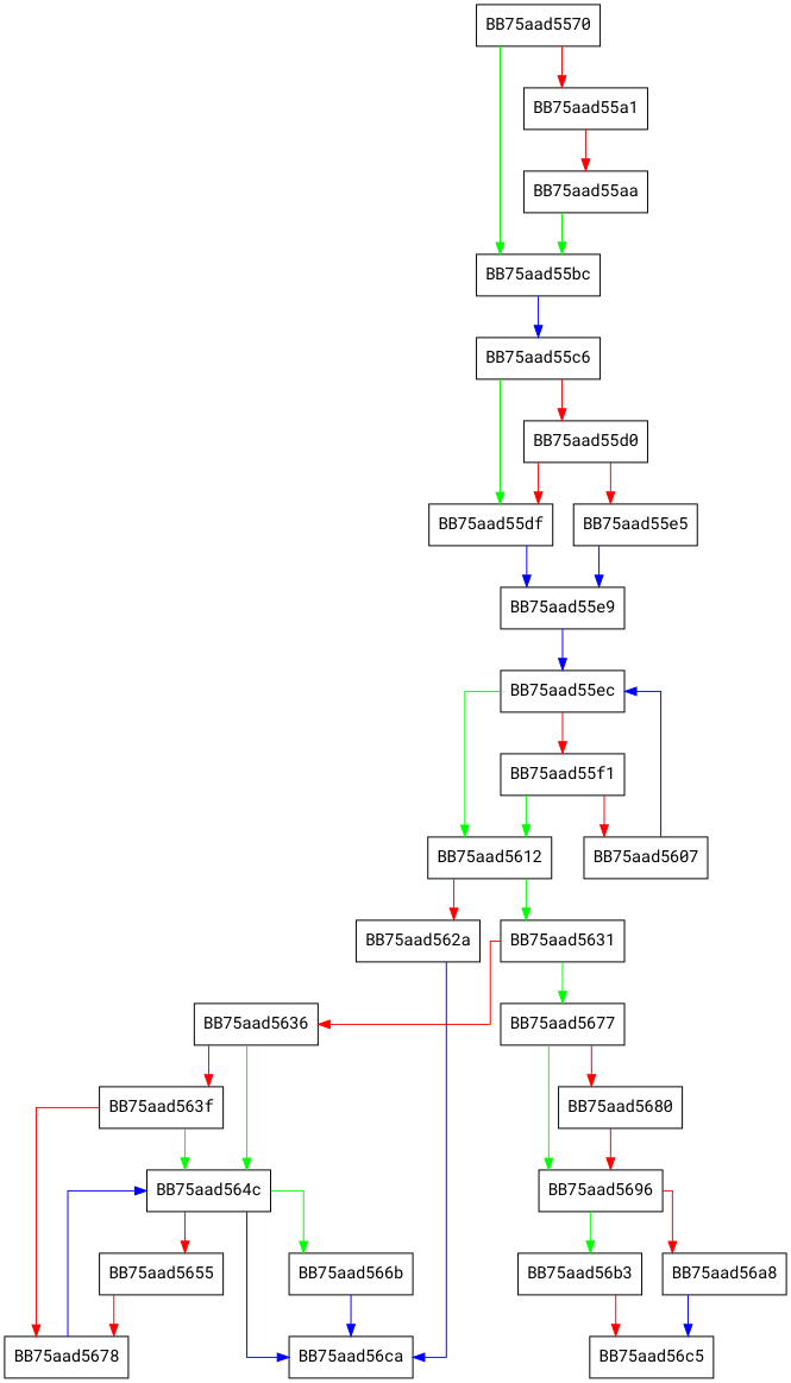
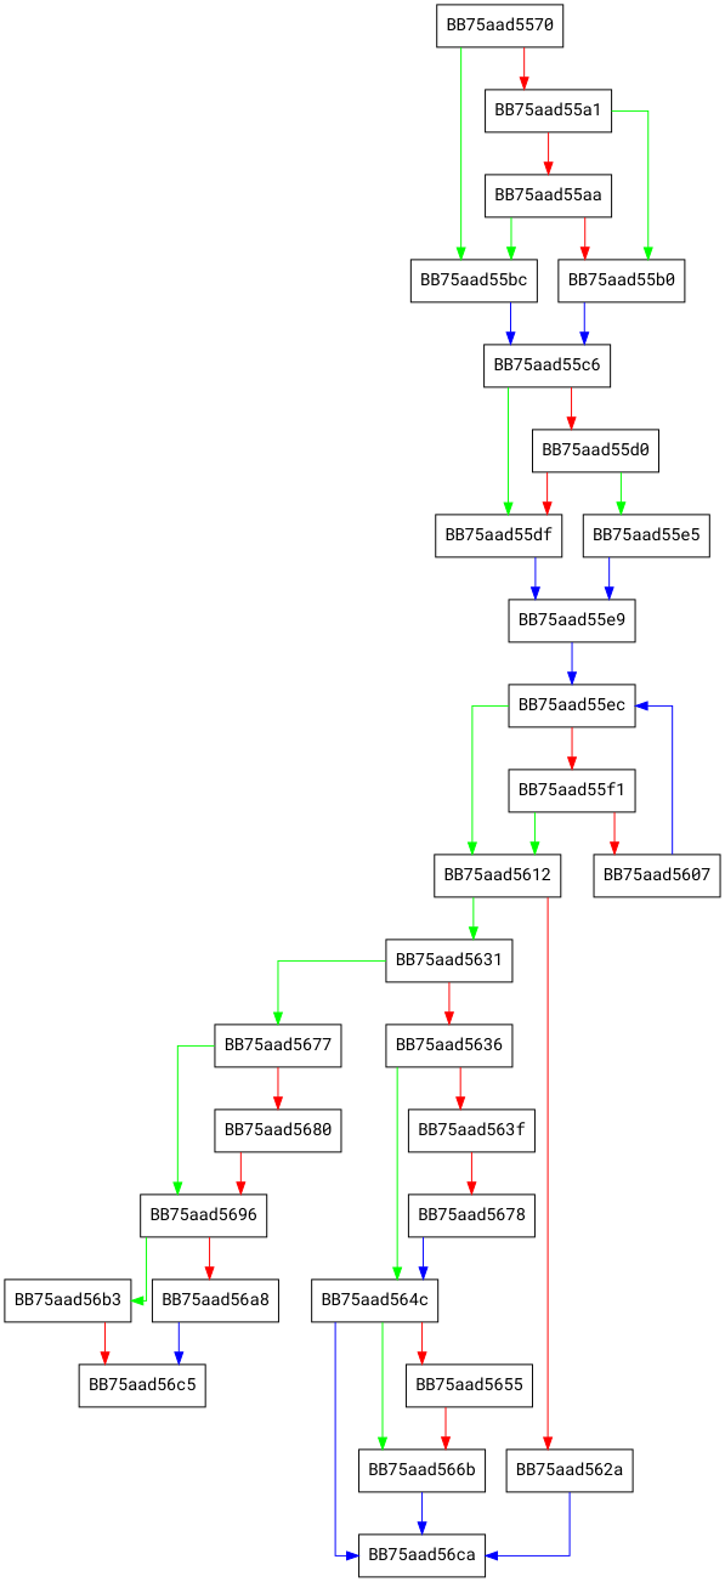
  digraph {
    fontname="Roboto Mono"
    splines=ortho
    node [fontname="Roboto Mono" shape=box]
    edge [color=red fontname="Roboto Mono"]
    BB75aad5570
    BB75aad55bc
    BB75aad55a1
    BB75aad55c6
+   BB75aad55b0
    BB75aad55aa
    BB75aad55df
    BB75aad55d0
    BB75aad55e9
    BB75aad55e5
    BB75aad55ec
    BB75aad5612
    BB75aad55f1
    BB75aad5631
    BB75aad562a
    BB75aad5607
    BB75aad5677
    BB75aad5636
    BB75aad56ca
    BB75aad5696
    BB75aad5680
    BB75aad564c
    BB75aad563f
    BB75aad56b3
    BB75aad56a8
    BB75aad566b
    BB75aad5655
    n28 [label=BB75aad5678]
    BB75aad56c5
    BB75aad5570 -> BB75aad55bc [color=green]
    BB75aad5570 -> BB75aad55a1
    BB75aad55bc -> BB75aad55c6 [color=blue]
+   BB75aad55a1 -> BB75aad55b0 [color=green]
    BB75aad55a1 -> BB75aad55aa
    BB75aad55c6 -> BB75aad55df [color=green]
    BB75aad55c6 -> BB75aad55d0
+   BB75aad55b0 -> BB75aad55c6 [color=blue]
    BB75aad55aa -> BB75aad55bc [color=green]
+   BB75aad55aa -> BB75aad55b0
    BB75aad55df -> BB75aad55e9 [color=blue]
    BB75aad55d0 -> BB75aad55df
-   BB75aad55d0 -> BB75aad55e5
+   BB75aad55d0 -> BB75aad55e5 [color=green]
    BB75aad55e9 -> BB75aad55ec [color=blue]
    BB75aad55e5 -> BB75aad55e9 [color=blue]
    BB75aad55ec -> BB75aad5612 [color=green]
    BB75aad55ec -> BB75aad55f1
    BB75aad5612 -> BB75aad5631 [color=green]
    BB75aad5612 -> BB75aad562a
    BB75aad55f1 -> BB75aad5612 [color=green]
    BB75aad55f1 -> BB75aad5607
    BB75aad5631 -> BB75aad5677 [color=green]
    BB75aad5631 -> BB75aad5636
    BB75aad562a -> BB75aad56ca [color=blue]
    BB75aad5607 -> BB75aad55ec [color=blue]
    BB75aad5677 -> BB75aad5696 [color=green]
    BB75aad5677 -> BB75aad5680
    BB75aad5636 -> BB75aad564c [color=green]
    BB75aad5636 -> BB75aad563f
    BB75aad5696 -> BB75aad56b3 [color=green]
    BB75aad5696 -> BB75aad56a8
    BB75aad5680 -> BB75aad5696
    BB75aad564c -> BB75aad56ca [color=blue]
    BB75aad564c -> BB75aad566b [color=green]
    BB75aad564c -> BB75aad5655
-   BB75aad563f -> BB75aad564c [color=green]
    BB75aad563f -> n28
    BB75aad56b3 -> BB75aad56c5
    BB75aad56a8 -> BB75aad56c5 [color=blue]
    BB75aad566b -> BB75aad56ca [color=blue]
-   BB75aad5655 -> n28
+   BB75aad5655 -> BB75aad566b
    n28 -> BB75aad564c [color=blue]
  }
